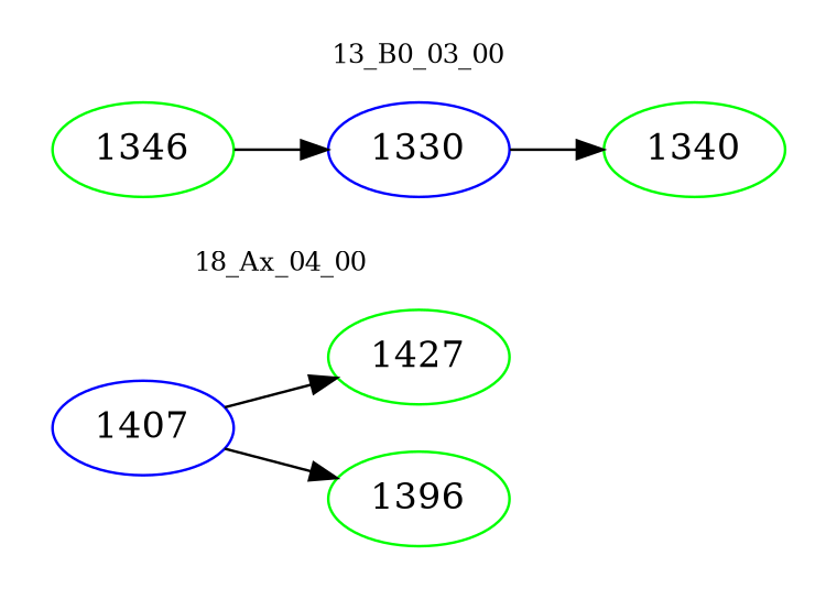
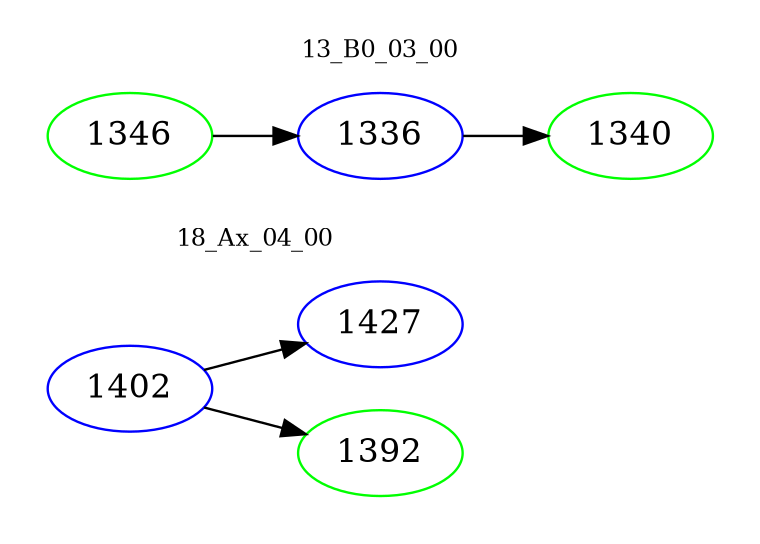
  digraph {
    rankdir=LR
    node [color=green]
    edge [color=black]
-   n1 [color=blue label=1407]
-   n2 [label=1396]
-   n3 [label=1427]
-   n4 [color=blue label=1330]
+   n1 [color=blue label=1402]
+   n2 [label=1392]
+   n3 [color=blue label=1427]
+   n4 [color=blue label=1336]
    n5 [label=1346]
    n6 [label=1340]
    subgraph cluster_1 {
      color=white
      fontsize=10
      label="18_Ax_04_00"
      n1
      n2
      n3
    }
    subgraph cluster_2 {
      color=white
      fontsize=10
      label="13_B0_03_00"
      n4
      n5
      n6
    }
    n1 -> n2
    n1 -> n3
    n4 -> n6
    n5 -> n4
  }
